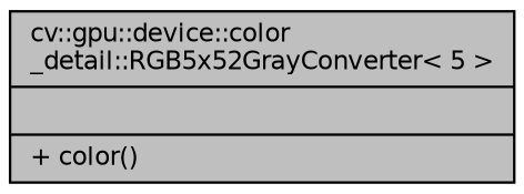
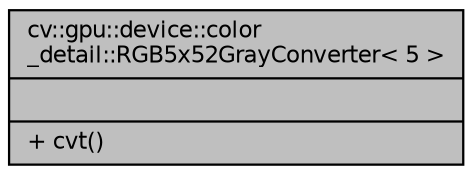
  digraph {
-   n1 [color=black fillcolor=grey75 fontcolor=black fontname=Helvetica fontsize=10 height=0.2 label="{cv::gpu::device::color\l_detail::RGB5x52GrayConverter\< 5 \>\n||+ color()\l}" shape=record style=filled width=0.4]
+   n1 [color=black fillcolor=grey75 fontcolor=black fontname=Helvetica fontsize=10 height=0.2 label="{cv::gpu::device::color\l_detail::RGB5x52GrayConverter\< 5 \>\n||+ cvt()\l}" shape=record style=filled width=0.4]
  }
